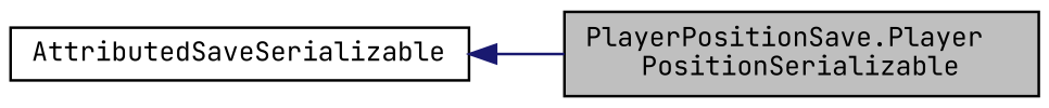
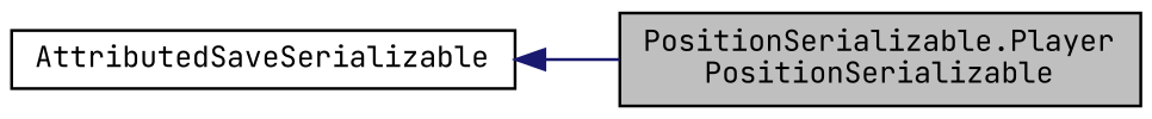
  digraph {
    rankdir=LR
    fontname="JetBrains Mono"
    node [color=black fontname="JetBrains Mono" fontsize=10 shape=record style=filled]
-   n1 [fillcolor=grey75 fontcolor=black height=0.2 label="PlayerPositionSave.Player\lPositionSerializable" width=0.4]
+   n1 [fillcolor=grey75 fontcolor=black height=0.2 label="PositionSerializable.Player\lPositionSerializable" width=0.4]
    n2 [fillcolor=white height=0.2 label=AttributedSaveSerializable width=0.4]
    n2 -> n1 [color=midnightblue dir=back fontname="JetBrains Mono" fontsize=10 labelfontname=Calibrii labelfontsize=10 style=solid]
  }
